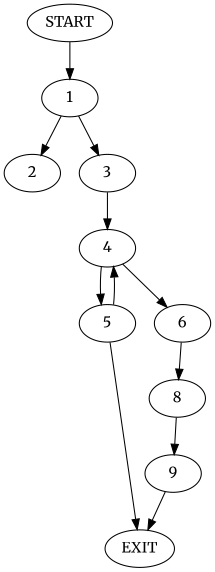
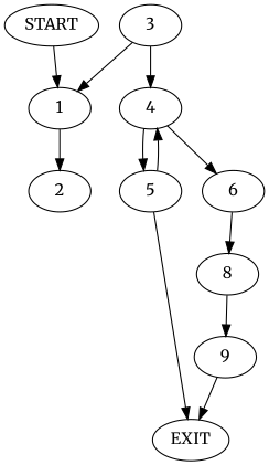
  digraph {
    fontname=Merriweather
    node [fontname=Merriweather]
    edge [fontname=Merriweather]
    n1 [label=START]
    1
    2
    3
    n5 [label=EXIT]
    4
    5
    6
    8
    9
    n1 -> 1
    1 -> 2
-   1 -> 3
+   3 -> 1
    3 -> 4
    4 -> 5
    4 -> 6
    5 -> n5
    5 -> 4
    6 -> 8
    8 -> 9
    9 -> n5
  }
